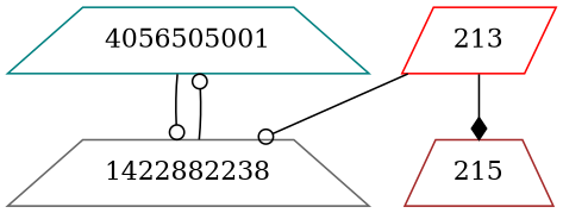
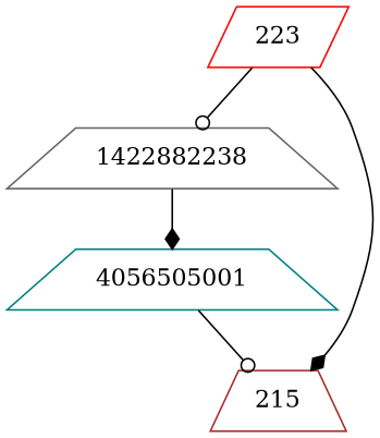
  strict digraph {
    node [shape=trapezium]
    edge [arrowhead=odot]
    4056505001 [color=teal]
    1422882238 [color=gray40]
-   223 [color=red shape=parallelogram label=213]
+   223 [color=red shape=parallelogram]
    215 [color=brown]
-   4056505001 -> 1422882238
-   1422882238 -> 4056505001
+   4056505001 -> 215
+   1422882238 -> 4056505001 [arrowhead=diamond]
    223 -> 1422882238
    223 -> 215 [arrowhead=diamond]
  }
